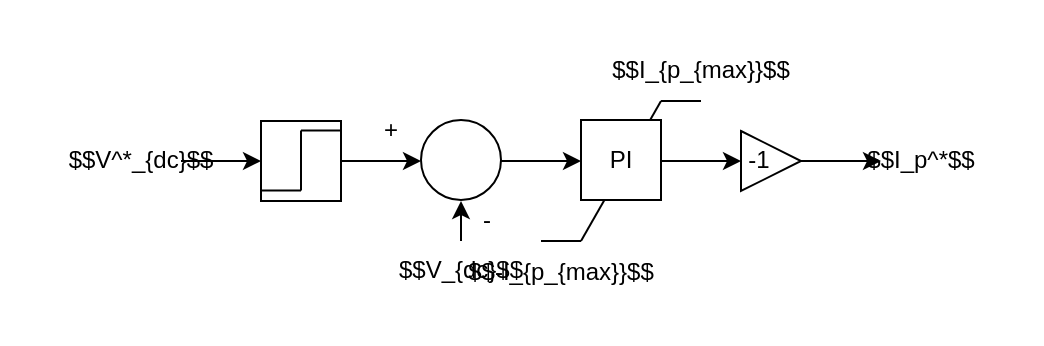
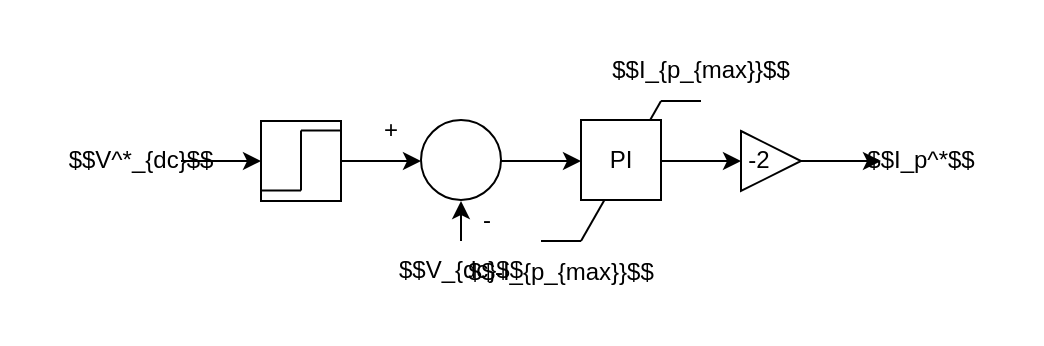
  <mxCell id="0" />
  <mxCell id="1" parent="0" />
  <mxCell id="2" value="" style="endArrow=none;html=1;rounded=0;" edge="1" parent="1"><mxGeometry width="50" height="50" relative="1" as="geometry"><mxPoint x="290" y="120" as="sourcePoint" /><mxPoint x="330" y="50" as="targetPoint" /></mxGeometry></mxCell>
  <mxCell id="3" value="" style="endArrow=classic;html=1;rounded=0;" edge="1" parent="1"><mxGeometry width="50" height="50" relative="1" as="geometry"><mxPoint x="90" y="80" as="sourcePoint" /><mxPoint x="130" y="80" as="targetPoint" /></mxGeometry></mxCell>
  <mxCell id="4" value="" style="whiteSpace=wrap;html=1;aspect=fixed;" vertex="1" parent="1"><mxGeometry x="130" y="60" width="40" height="40" as="geometry" /></mxCell>
  <mxCell id="5" value="" style="endArrow=none;html=1;rounded=0;" edge="1" parent="1"><mxGeometry width="50" height="50" relative="1" as="geometry"><mxPoint x="150" y="64.8" as="sourcePoint" /><mxPoint x="170" y="64.8" as="targetPoint" /></mxGeometry></mxCell>
  <mxCell id="6" value="" style="endArrow=none;html=1;rounded=0;" edge="1" parent="1"><mxGeometry width="50" height="50" relative="1" as="geometry"><mxPoint x="150" y="94.8" as="sourcePoint" /><mxPoint x="150" y="64.8" as="targetPoint" /></mxGeometry></mxCell>
  <mxCell id="7" value="" style="endArrow=none;html=1;rounded=0;" edge="1" parent="1"><mxGeometry width="50" height="50" relative="1" as="geometry"><mxPoint x="150" y="94.8" as="sourcePoint" /><mxPoint x="130" y="94.8" as="targetPoint" /></mxGeometry></mxCell>
  <mxCell id="8" value="" style="endArrow=classic;html=1;rounded=0;exitX=1;exitY=0.5;exitDx=0;exitDy=0;" edge="1" parent="1" source="4"><mxGeometry width="50" height="50" relative="1" as="geometry"><mxPoint x="100" y="90" as="sourcePoint" /><mxPoint x="210" y="80" as="targetPoint" /></mxGeometry></mxCell>
  <mxCell id="9" value="" style="ellipse;whiteSpace=wrap;html=1;aspect=fixed;" vertex="1" parent="1"><mxGeometry x="210" y="59.5" width="40" height="40" as="geometry" /></mxCell>
  <mxCell id="10" value="" style="endArrow=classic;html=1;rounded=0;" edge="1" parent="1"><mxGeometry width="50" height="50" relative="1" as="geometry"><mxPoint x="230" y="120" as="sourcePoint" /><mxPoint x="230" y="100" as="targetPoint" /></mxGeometry></mxCell>
  <mxCell id="11" value="" style="endArrow=classic;html=1;rounded=0;" edge="1" parent="1"><mxGeometry width="50" height="50" relative="1" as="geometry"><mxPoint x="250" y="80" as="sourcePoint" /><mxPoint x="290" y="80" as="targetPoint" /></mxGeometry></mxCell>
  <mxCell id="12" value="" style="endArrow=classic;html=1;rounded=0;exitX=1;exitY=0.5;exitDx=0;exitDy=0;" edge="1" parent="1"><mxGeometry width="50" height="50" relative="1" as="geometry"><mxPoint x="330" y="80" as="sourcePoint" /><mxPoint x="370" y="80" as="targetPoint" /></mxGeometry></mxCell>
  <mxCell id="13" value="" style="triangle;whiteSpace=wrap;html=1;" vertex="1" parent="1"><mxGeometry x="370" y="65" width="30" height="30" as="geometry" /></mxCell>
- <mxCell id="14" value="-1" style="text;html=1;align=center;verticalAlign=middle;resizable=0;points=[];autosize=1;strokeColor=none;fillColor=none;" vertex="1" parent="1"><mxGeometry x="364" y="64.5" width="30" height="30" as="geometry" /></mxCell>
+ <mxCell id="14" value="-2" style="text;html=1;align=center;verticalAlign=middle;resizable=0;points=[];autosize=1;strokeColor=none;fillColor=none;" vertex="1" parent="1"><mxGeometry x="364" y="64.5" width="30" height="30" as="geometry" /></mxCell>
  <mxCell id="15" value="" style="endArrow=classic;html=1;rounded=0;" edge="1" parent="1"><mxGeometry width="50" height="50" relative="1" as="geometry"><mxPoint x="400" y="80" as="sourcePoint" /><mxPoint x="440" y="80" as="targetPoint" /></mxGeometry></mxCell>
  <mxCell id="16" value="" style="endArrow=none;html=1;rounded=0;" edge="1" parent="1"><mxGeometry width="50" height="50" relative="1" as="geometry"><mxPoint x="350" y="50" as="sourcePoint" /><mxPoint x="330" y="50" as="targetPoint" /></mxGeometry></mxCell>
  <mxCell id="17" value="" style="endArrow=none;html=1;rounded=0;" edge="1" parent="1"><mxGeometry width="50" height="50" relative="1" as="geometry"><mxPoint x="270" y="120" as="sourcePoint" /><mxPoint x="270" y="120" as="targetPoint" /><Array as="points"><mxPoint x="270" y="120" /></Array></mxGeometry></mxCell>
  <mxCell id="18" value="" style="whiteSpace=wrap;html=1;aspect=fixed;" vertex="1" parent="1"><mxGeometry x="290" y="59.5" width="40" height="40" as="geometry" /></mxCell>
  <mxCell id="19" value="PI" style="text;html=1;align=center;verticalAlign=middle;resizable=0;points=[];autosize=1;strokeColor=none;fillColor=none;" vertex="1" parent="1"><mxGeometry x="295" y="64.5" width="30" height="30" as="geometry" /></mxCell>
  <mxCell id="20" value="$$-I_{p_{max}}$$" style="text;html=1;align=center;verticalAlign=middle;resizable=0;points=[];autosize=1;strokeColor=none;fillColor=none;" vertex="1" parent="1"><mxGeometry x="220" y="121" width="120" height="30" as="geometry" /></mxCell>
  <mxCell id="21" value="" style="endArrow=none;html=1;rounded=0;" edge="1" parent="1"><mxGeometry width="50" height="50" relative="1" as="geometry"><mxPoint x="290" y="120" as="sourcePoint" /><mxPoint x="270" y="120" as="targetPoint" /><Array as="points" /></mxGeometry></mxCell>
  <mxCell id="22" value="$$I_{p_{max}}$$" style="text;html=1;align=center;verticalAlign=middle;resizable=0;points=[];autosize=1;strokeColor=none;fillColor=none;" vertex="1" parent="1"><mxGeometry x="295" y="20" width="110" height="30" as="geometry" /></mxCell>
  <mxCell id="23" value="$$I_p^*$$" style="text;html=1;align=center;verticalAlign=middle;resizable=0;points=[];autosize=1;strokeColor=none;fillColor=none;" vertex="1" parent="1"><mxGeometry x="420" y="65" width="80" height="30" as="geometry" /></mxCell>
  <mxCell id="24" value="$$V^*_{dc}$$" style="text;html=1;align=center;verticalAlign=middle;resizable=0;points=[];autosize=1;strokeColor=none;fillColor=none;" vertex="1" parent="1"><mxGeometry x="20" y="64.5" width="100" height="30" as="geometry" /></mxCell>
  <mxCell id="25" value="$$V_{dc}$$" style="text;html=1;align=center;verticalAlign=middle;resizable=0;points=[];autosize=1;strokeColor=none;fillColor=none;" vertex="1" parent="1"><mxGeometry x="185" y="120" width="90" height="30" as="geometry" /></mxCell>
  <mxCell id="26" value="-" style="text;html=1;align=center;verticalAlign=middle;resizable=0;points=[];autosize=1;strokeColor=none;fillColor=none;" vertex="1" parent="1"><mxGeometry x="228" y="95" width="30" height="30" as="geometry" /></mxCell>
  <mxCell id="27" value="+" style="text;html=1;align=center;verticalAlign=middle;resizable=0;points=[];autosize=1;strokeColor=none;fillColor=none;" vertex="1" parent="1"><mxGeometry x="180" y="50" width="30" height="30" as="geometry" /></mxCell>
